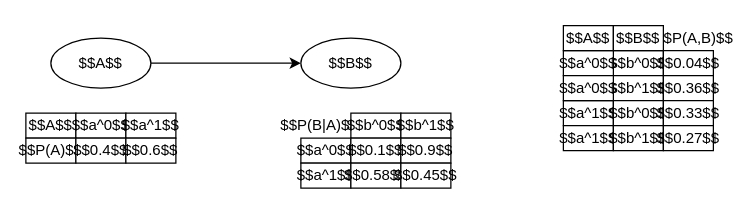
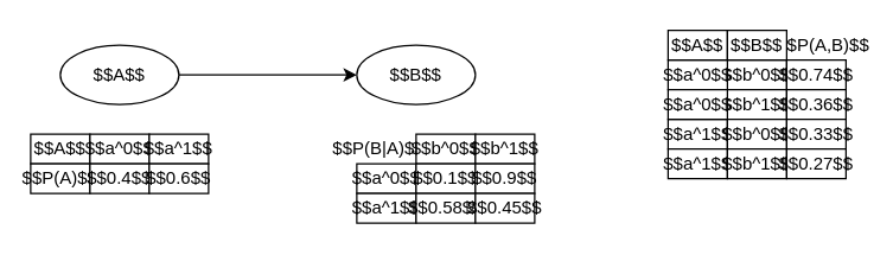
  <mxCell id="0" />
  <mxCell id="1" parent="0" />
  <mxCell id="2" style="edgeStyle=orthogonalEdgeStyle;rounded=0;orthogonalLoop=1;jettySize=auto;html=1;exitX=1;exitY=0.5;exitDx=0;exitDy=0;entryX=0;entryY=0.5;entryDx=0;entryDy=0;" parent="1" source="3" target="10" edge="1"><mxGeometry relative="1" as="geometry" /></mxCell>
  <mxCell id="3" value="$$A$$" style="ellipse;whiteSpace=wrap;html=1;" parent="1" vertex="1"><mxGeometry x="40" y="30" width="80" height="40" as="geometry" /></mxCell>
  <mxCell id="4" value="$$A$$" style="rounded=0;whiteSpace=wrap;html=1;" parent="1" vertex="1"><mxGeometry x="20" y="90" width="40" height="20" as="geometry" /></mxCell>
  <mxCell id="5" value="$$a^0$$" style="rounded=0;whiteSpace=wrap;html=1;" parent="1" vertex="1"><mxGeometry x="60" y="90" width="40" height="20" as="geometry" /></mxCell>
  <mxCell id="6" value="&lt;span&gt;$$a^1$$&lt;/span&gt;" style="rounded=0;whiteSpace=wrap;html=1;" parent="1" vertex="1"><mxGeometry x="100" y="90" width="40" height="20" as="geometry" /></mxCell>
  <mxCell id="7" value="$$P(A)$$" style="rounded=0;whiteSpace=wrap;html=1;" parent="1" vertex="1"><mxGeometry x="20" y="110" width="40" height="20" as="geometry" /></mxCell>
  <mxCell id="8" value="$$0.4$$" style="rounded=0;whiteSpace=wrap;html=1;" parent="1" vertex="1"><mxGeometry x="60" y="110" width="40" height="20" as="geometry" /></mxCell>
  <mxCell id="9" value="$$0.6$$" style="rounded=0;whiteSpace=wrap;html=1;" parent="1" vertex="1"><mxGeometry x="100" y="110" width="40" height="20" as="geometry" /></mxCell>
  <mxCell id="10" value="$$B$$" style="ellipse;whiteSpace=wrap;html=1;" parent="1" vertex="1"><mxGeometry x="240" y="30" width="80" height="40" as="geometry" /></mxCell>
  <mxCell id="11" value="$$P(B|A)$$" style="rounded=0;whiteSpace=wrap;html=1;strokeColor=none;" parent="1" vertex="1"><mxGeometry x="230" y="90" width="50" height="20" as="geometry" /></mxCell>
  <mxCell id="12" value="$$b^0$$" style="rounded=0;whiteSpace=wrap;html=1;" parent="1" vertex="1"><mxGeometry x="280" y="90" width="40" height="20" as="geometry" /></mxCell>
  <mxCell id="13" value="&lt;span&gt;$$b^1$$&lt;/span&gt;" style="rounded=0;whiteSpace=wrap;html=1;" parent="1" vertex="1"><mxGeometry x="320" y="90" width="40" height="20" as="geometry" /></mxCell>
  <mxCell id="14" value="$$a^0$$" style="rounded=0;whiteSpace=wrap;html=1;" parent="1" vertex="1"><mxGeometry x="240" y="110" width="40" height="20" as="geometry" /></mxCell>
  <mxCell id="15" value="$$0.1$$" style="rounded=0;whiteSpace=wrap;html=1;" parent="1" vertex="1"><mxGeometry x="280" y="110" width="40" height="20" as="geometry" /></mxCell>
  <mxCell id="16" value="$$0.9$$" style="rounded=0;whiteSpace=wrap;html=1;" parent="1" vertex="1"><mxGeometry x="320" y="110" width="40" height="20" as="geometry" /></mxCell>
  <mxCell id="17" value="$$a^1$$" style="rounded=0;whiteSpace=wrap;html=1;" parent="1" vertex="1"><mxGeometry x="240" y="130" width="40" height="20" as="geometry" /></mxCell>
  <mxCell id="18" value="$$0.58$$" style="rounded=0;whiteSpace=wrap;html=1;" parent="1" vertex="1"><mxGeometry x="280" y="130" width="40" height="20" as="geometry" /></mxCell>
  <mxCell id="19" value="$$0.45$$" style="rounded=0;whiteSpace=wrap;html=1;" parent="1" vertex="1"><mxGeometry x="320" y="130" width="40" height="20" as="geometry" /></mxCell>
  <mxCell id="20" value="$$P(A,B)$$" style="rounded=0;whiteSpace=wrap;html=1;strokeColor=none;" parent="1" vertex="1"><mxGeometry x="530" y="20" width="50" height="20" as="geometry" /></mxCell>
  <mxCell id="21" value="$$b^0$$" style="rounded=0;whiteSpace=wrap;html=1;" parent="1" vertex="1"><mxGeometry x="490" y="40" width="40" height="20" as="geometry" /></mxCell>
  <mxCell id="22" value="&lt;span&gt;$$b^1$$&lt;/span&gt;" style="rounded=0;whiteSpace=wrap;html=1;" parent="1" vertex="1"><mxGeometry x="490" y="60" width="40" height="20" as="geometry" /></mxCell>
  <mxCell id="23" value="$$a^0$$" style="rounded=0;whiteSpace=wrap;html=1;" parent="1" vertex="1"><mxGeometry x="450" y="40" width="40" height="20" as="geometry" /></mxCell>
- <mxCell id="24" value="$$0.04$$" style="rounded=0;whiteSpace=wrap;html=1;" parent="1" vertex="1"><mxGeometry x="530" y="40" width="40" height="20" as="geometry" /></mxCell>
+ <mxCell id="24" value="$$0.74$$" style="rounded=0;whiteSpace=wrap;html=1;" parent="1" vertex="1"><mxGeometry x="530" y="40" width="40" height="20" as="geometry" /></mxCell>
  <mxCell id="25" value="$$a^1$$" style="rounded=0;whiteSpace=wrap;html=1;" parent="1" vertex="1"><mxGeometry x="450" y="80" width="40" height="20" as="geometry" /></mxCell>
  <mxCell id="26" value="$$0.36$$" style="rounded=0;whiteSpace=wrap;html=1;" parent="1" vertex="1"><mxGeometry x="530" y="60" width="40" height="20" as="geometry" /></mxCell>
  <mxCell id="27" value="&lt;span&gt;$$A$$&lt;/span&gt;" style="rounded=0;whiteSpace=wrap;html=1;" parent="1" vertex="1"><mxGeometry x="450" y="20" width="40" height="20" as="geometry" /></mxCell>
  <mxCell id="28" value="&lt;span&gt;$$B$$&lt;/span&gt;" style="rounded=0;whiteSpace=wrap;html=1;" parent="1" vertex="1"><mxGeometry x="490" y="20" width="40" height="20" as="geometry" /></mxCell>
  <mxCell id="29" value="$$a^1$$" style="rounded=0;whiteSpace=wrap;html=1;" parent="1" vertex="1"><mxGeometry x="450" y="100" width="40" height="20" as="geometry" /></mxCell>
  <mxCell id="30" value="$$a^0$$" style="rounded=0;whiteSpace=wrap;html=1;" parent="1" vertex="1"><mxGeometry x="450" y="60" width="40" height="20" as="geometry" /></mxCell>
  <mxCell id="31" value="$$b^0$$" style="rounded=0;whiteSpace=wrap;html=1;" parent="1" vertex="1"><mxGeometry x="490" y="80" width="40" height="20" as="geometry" /></mxCell>
  <mxCell id="32" value="&lt;span&gt;$$b^1$$&lt;/span&gt;" style="rounded=0;whiteSpace=wrap;html=1;" parent="1" vertex="1"><mxGeometry x="490" y="100" width="40" height="20" as="geometry" /></mxCell>
  <mxCell id="33" value="$$0.33$$" style="rounded=0;whiteSpace=wrap;html=1;" parent="1" vertex="1"><mxGeometry x="530" y="80" width="40" height="20" as="geometry" /></mxCell>
  <mxCell id="34" value="$$0.27$$" style="rounded=0;whiteSpace=wrap;html=1;" parent="1" vertex="1"><mxGeometry x="530" y="100" width="40" height="20" as="geometry" /></mxCell>
